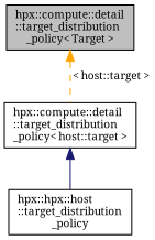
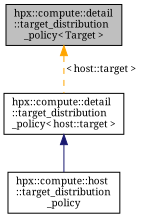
  digraph {
    fontname="Noto Serif"
    node [color=black fillcolor=white fontname="Noto Serif" fontsize=10 shape=record style=filled]
    edge [dir=back fontname="Noto Serif" fontsize=10 labelfontname=Helvetica labelfontsize=10]
    n1 [fillcolor=grey75 fontcolor=black height=0.2 label="hpx::compute::detail\l::target_distribution\l_policy\< Target \>" width=0.4]
    n2 [height=0.2 label="hpx::compute::detail\l::target_distribution\l_policy\< host::target \>" width=0.4]
-   n3 [height=0.2 label="hpx::hpx::host\l::target_distribution\l_policy" width=0.4]
+   n3 [height=0.2 label="hpx::compute::host\l::target_distribution\l_policy" width=0.4]
    n1 -> n2 [color=orange label=" \< host::target \>" style=dashed]
    n2 -> n3 [color=midnightblue style=solid]
  }
